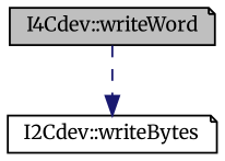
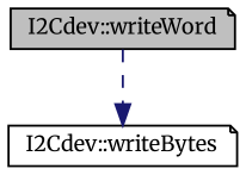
  digraph {
    rankdir=TB
    fontname=Merriweather
    node [color=black fontname=Merriweather fontsize=10 shape=note style=filled]
-   n1 [fillcolor=grey75 fontcolor=black height=0.2 label="I4Cdev::writeWord" width=0.4]
+   n1 [fillcolor=grey75 fontcolor=black height=0.2 label="I2Cdev::writeWord" width=0.4]
    n2 [fillcolor=white height=0.2 label="I2Cdev::writeBytes" width=0.4]
    n1 -> n2 [color=midnightblue fontname=Merriweather fontsize=10 labelfontname=Helvetica labelfontsize=10 style=dashed]
  }
